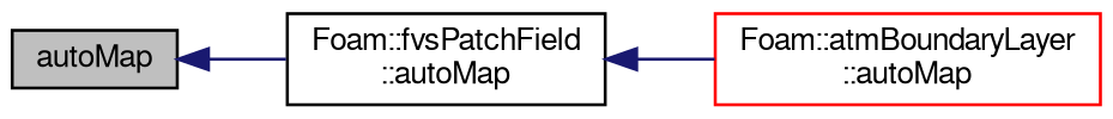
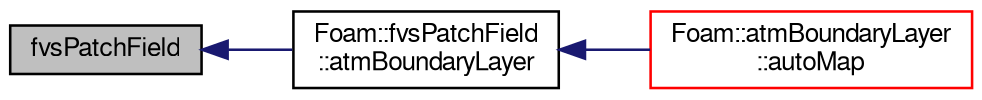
  digraph {
    rankdir=LR
    node [color=black fontname=FreeSans fontsize=10 shape=record]
    edge [color=midnightblue dir=back fontname=FreeSans fontsize=10 labelfontname=FreeSans labelfontsize=10 style=solid]
-   n1 [fillcolor=grey75 fontcolor=black height=0.2 label=autoMap style=filled width=0.4]
-   n2 [height=0.2 label="Foam::fvsPatchField\l::autoMap" width=0.4]
+   n1 [fillcolor=grey75 fontcolor=black height=0.2 label=fvsPatchField style=filled width=0.4]
+   n2 [height=0.2 label="Foam::fvsPatchField\l::atmBoundaryLayer" width=0.4]
    n3 [color=red height=0.2 label="Foam::atmBoundaryLayer\l::autoMap" width=0.4]
    n1 -> n2
    n2 -> n3
  }
